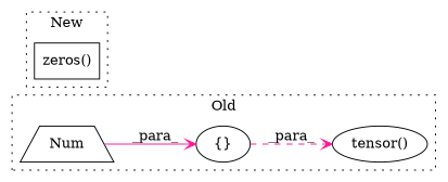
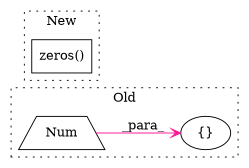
  digraph {
    rankdir=LR
    node [a=75 shape=ellipse]
    edge [arrowhead=vee color=deeppink]
-   n1 [l="13,29" label="tensor()" s="3323,3340"]
    n2 [a=59 l="1,0" label="{}" s="3336,3339"]
    n3 [a=76 l=2 label=Num s=3337 shape=trapezium]
    n4 [l="12,41" label="zeros()" s="2931,2956" shape=box]
    subgraph cluster_1 {
      label=Old
      style=dotted
-     n1
      n2
      n3
    }
    subgraph cluster_2 {
      label=New
      style=dotted
      n4
    }
-   n2 -> n1 [label=_para_ style=dashed]
    n3 -> n2 [label=_para_ style=solid]
  }
